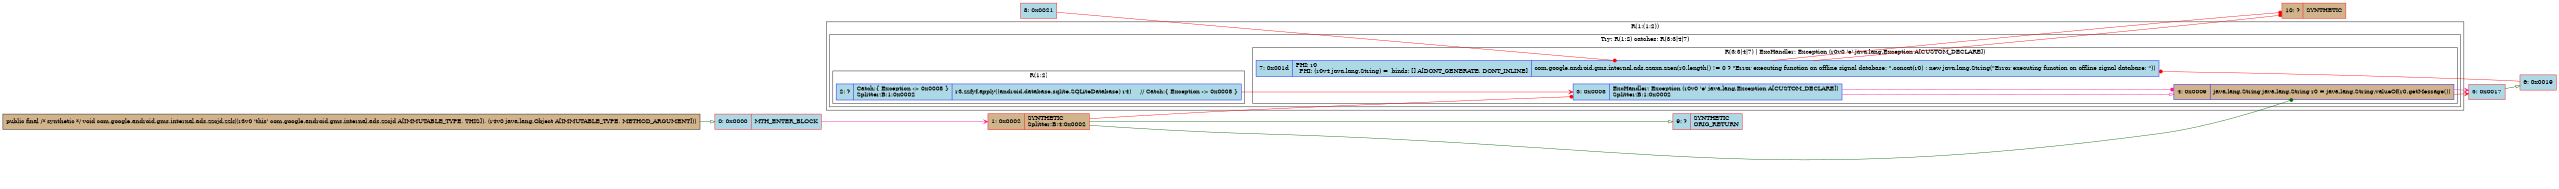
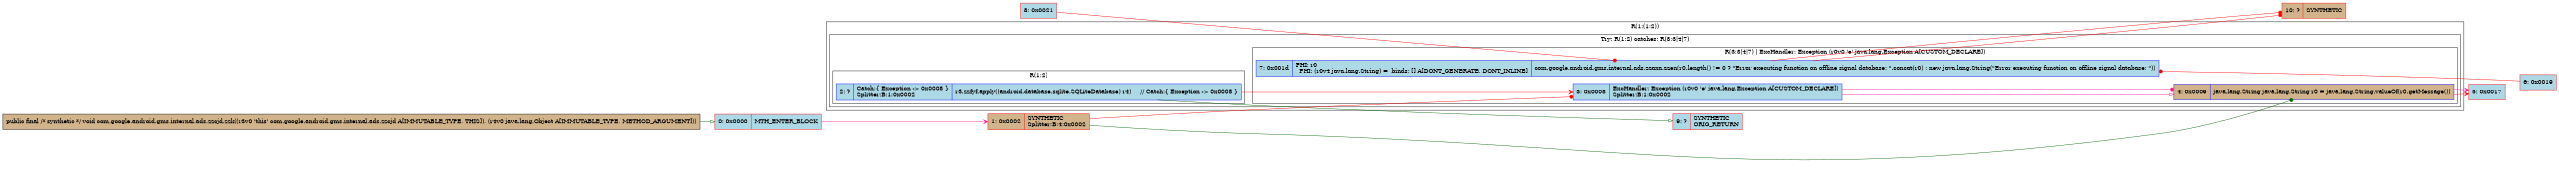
  digraph {
    rankdir=LR
    node [color=red fillcolor=lightblue shape=record style=filled]
    edge [arrowhead=dot color=red]
    n1 [color=blue label="{2\:\ ?|Catch:\{ Exception \-\> 0x0008 \}\lSplitter:B:1:0x0002\l|r3.zzfyf.apply((android.database.sqlite.SQLiteDatabase) r4)     \/\/ Catch:\{ Exception \-\> 0x0008 \}\l}"]
    n2 [color=blue label="{3\:\ 0x0008|ExcHandler: Exception (r0v0 'e' java.lang.Exception A[CUSTOM_DECLARE])\lSplitter:B:1:0x0002\l}"]
    n3 [color=blue fillcolor=tan label="{4\:\ 0x0009|java.lang.String java.lang.String r0 = java.lang.String.valueOf(r0.getMessage())\l}"]
    n4 [color=blue label="{7\:\ 0x001d|PHI: r0 \l  PHI: (r0v4 java.lang.String) =  binds: [] A[DONT_GENERATE, DONT_INLINE]\l|com.google.android.gms.internal.ads.zzaxa.zzen(r0.length() != 0 ? \"Error executing function on offline signal database: \".concat(r0) : new java.lang.String(\"Error executing function on offline signal database: \"))\l}"]
    n5 [label="{9\:\ ?|SYNTHETIC\lORIG_RETURN\l}"]
    n6 [label="{5\:\ 0x0017}"]
    n7 [fillcolor=tan label="{10\:\ ?|SYNTHETIC\l}"]
    n8 [label="{6\:\ 0x0019}"]
    n9 [label="{0\:\ 0x0000|MTH_ENTER_BLOCK\l}"]
    n10 [fillcolor=tan label="{1\:\ 0x0002|SYNTHETIC\lSplitter:B:4:0x0002\l}"]
    n11 [label="{8\:\ 0x0021}"]
    n12 [fillcolor=tan label="{public final \/* synthetic *\/ void com.google.android.gms.internal.ads.zzcjd.zzk((r3v0 'this' com.google.android.gms.internal.ads.zzcjd A[IMMUTABLE_TYPE, THIS]), (r4v0 java.lang.Object A[IMMUTABLE_TYPE, METHOD_ARGUMENT])) }" color=""]
    subgraph cluster_1 {
      label="R(1:(1:2))"
      subgraph cluster_2 {
        label="Try: R(1:2) catches: R(3:3|4|7)"
        subgraph cluster_3 {
          label="R(1:2)"
          n1
        }
        subgraph cluster_4 {
          label="R(3:3|4|7) | ExcHandler: Exception (r0v0 'e' java.lang.Exception A[CUSTOM_DECLARE])\l"
          n2
          n3
          n4
        }
      }
    }
    subgraph cluster_5 {
      label="R(3:3|4|7) | ExcHandler: Exception (r0v0 'e' java.lang.Exception A[CUSTOM_DECLARE])\l"
    }
    n1 -> n2 [arrowhead=vee]
-   n10 -> n5 [arrowhead=onormal color=darkgreen]
+   n1 -> n5 [arrowhead=onormal color=darkgreen]
    n2 -> n3 [arrowhead=onormal color=deeppink]
    n2 -> n3 [color=deeppink]
    n3 -> n6 [arrowhead=vee]
    n3 -> n6 [arrowhead=vee color=deeppink]
    n4 -> n7
    n4 -> n7
-   n6 -> n8 [arrowhead=onormal color=darkgreen]
    n8 -> n4
    n9 -> n10 [arrowhead=vee color=deeppink]
    n10 -> n2
    n10 -> n3 [color=darkgreen]
    n11 -> n4
    n12 -> n9 [arrowhead=onormal color=darkgreen]
  }
